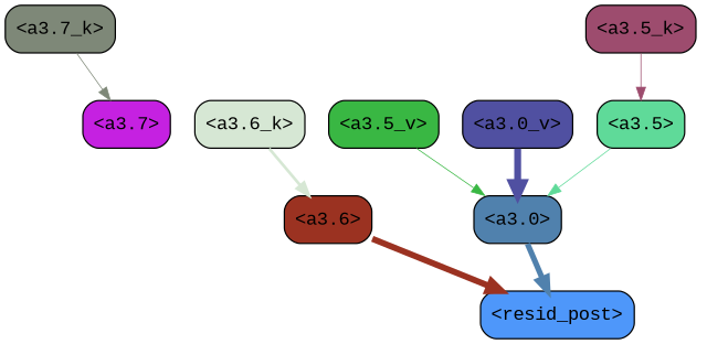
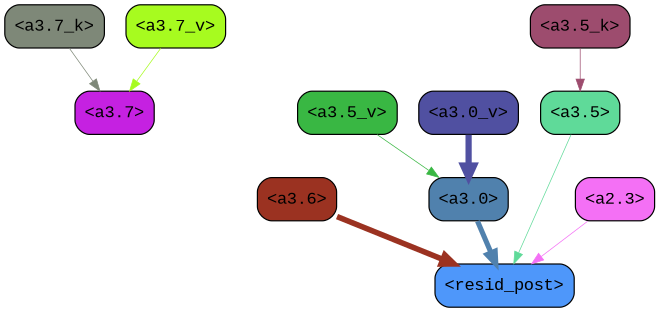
  strict digraph {
    fontname="Liberation Mono"
    splines=true
    node [color=black fontname="Liberation Mono" shape=box style="filled, rounded"]
    edge [fontname="Liberation Mono" penwidth=0.6]
    "<a3.7>" [fillcolor="#c521e1"]
    "<resid_post>" [fillcolor="#4e97fa"]
    "<a3.6>" [fillcolor="#9b3221"]
    "<a3.5>" [fillcolor="#5fda99"]
    "<a3.0>" [fillcolor="#5081ad"]
+   "<a2.3>" [fillcolor="#f470f5"]
    "<a3.7_k>" [fillcolor="#7e8878"]
-   "<a3.6_k>" [fillcolor="#d6e7d4"]
    "<a3.5_k>" [fillcolor="#9d4c6e"]
+   "<a3.7_v>" [fillcolor="#a7fb1f"]
    "<a3.5_v>" [fillcolor="#39b743"]
    "<a3.0_v>" [fillcolor="#5050a1"]
    "<a3.6>" -> "<resid_post>" [color="#9b3221" penwidth=4.670643210411072]
-   "<a3.5>" -> "<a3.0>" [color="#5fda99"]
+   "<a3.5>" -> "<resid_post>" [color="#5fda99"]
    "<a3.0>" -> "<resid_post>" [color="#5081ad" penwidth=4.246885180473328]
+   "<a2.3>" -> "<resid_post>" [color="#f470f5"]
    "<a3.7_k>" -> "<a3.7>" [color="#7e8878"]
-   "<a3.6_k>" -> "<a3.6>" [color="#d6e7d4" penwidth=2.174198240041733]
    "<a3.5_k>" -> "<a3.5>" [color="#9d4c6e"]
+   "<a3.7_v>" -> "<a3.7>" [color="#a7fb1f"]
    "<a3.5_v>" -> "<a3.0>" [color="#39b743"]
    "<a3.0_v>" -> "<a3.0>" [color="#5050a1" penwidth=5.188832879066467]
  }
